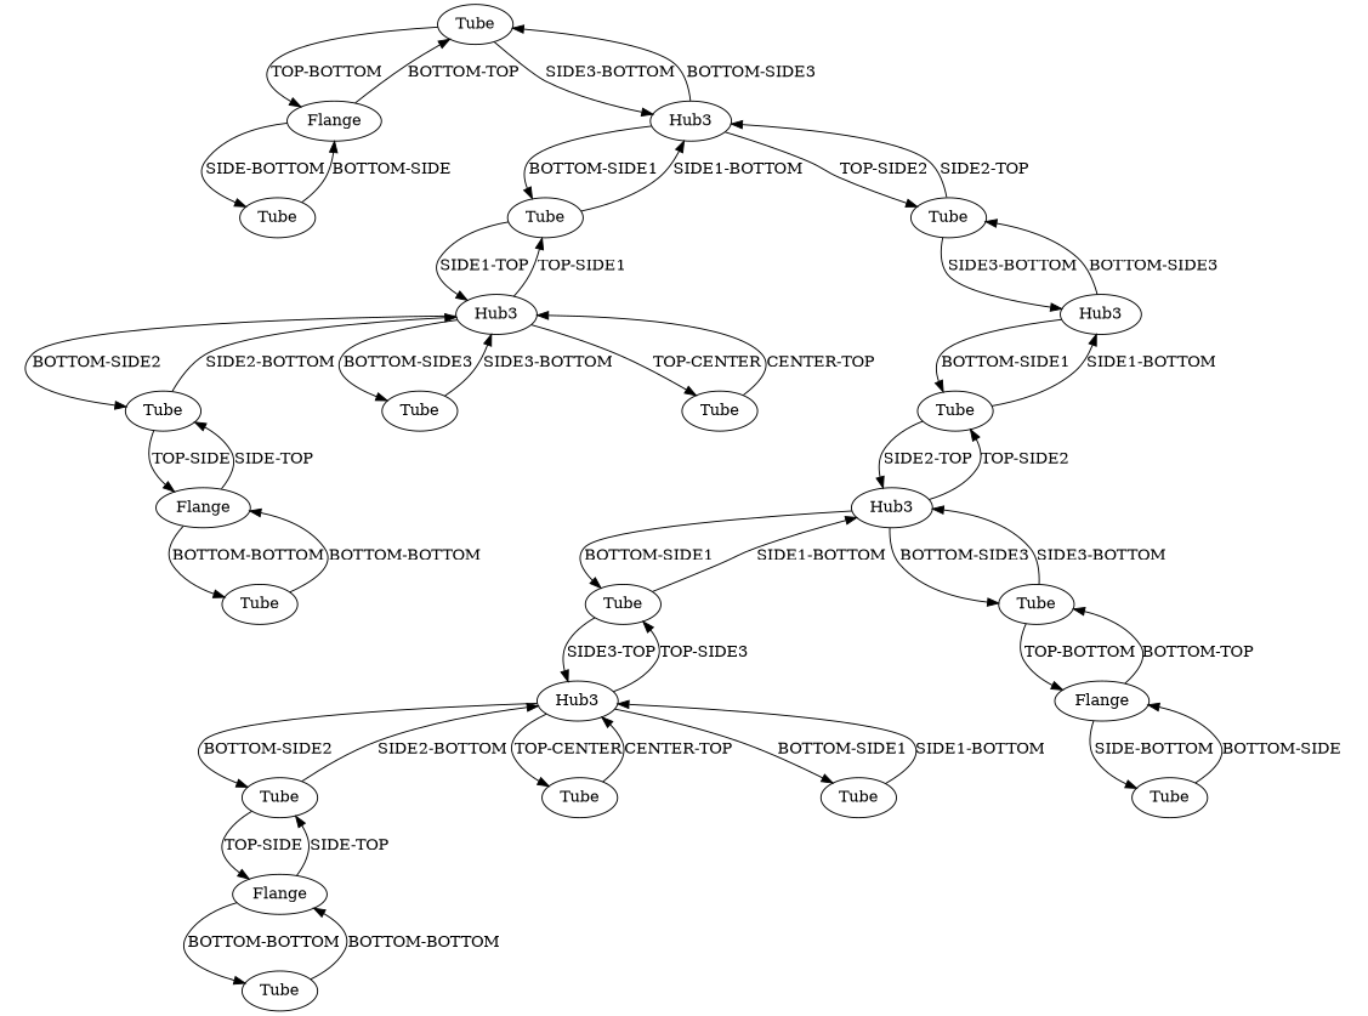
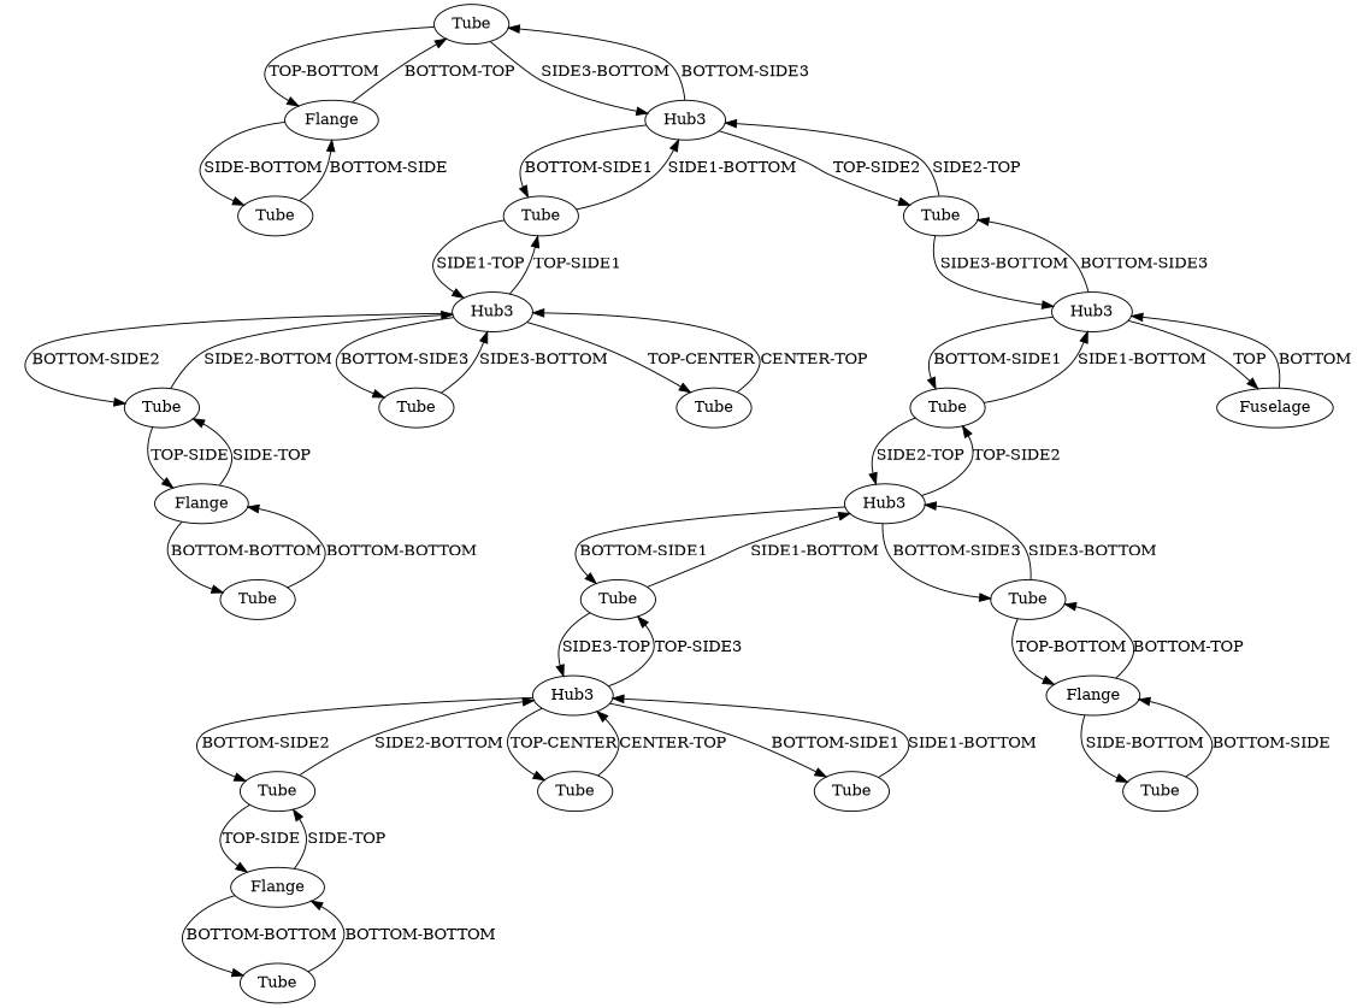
  digraph {
    n1 [instance=Tube_instance_1 label=Tube]
    n2 [instance=Flange_instance_1 label=Flange]
    n3 [instance=Hub3_instance_2 label=Hub3]
    n4 [instance=Tube_instance_2 label=Tube]
    n5 [instance=Flange_instance_2 label=Flange]
    n6 [instance=Tube_instance_3 label=Tube]
    n7 [instance=Hub3_instance_1 label=Hub3]
    n8 [instance=Hub3_instance_4 label=Hub3]
    n9 [instance=Tube_instance_4 label=Tube]
    n10 [instance=Hub3_instance_5 label=Hub3]
    n11 [instance=Tube_instance_10 label=Tube]
    n12 [instance=Tube_instance_15 label=Tube]
    n13 [instance=Tube_instance_5 label=Tube]
    n14 [instance=Flange_instance_3 label=Flange]
    n15 [instance=Tube_instance_6 label=Tube]
    n16 [instance=Flange_instance_4 label=Flange]
    n17 [instance=Tube_instance_8 label=Tube]
    n18 [instance=Tube_instance_9 label=Tube]
    n19 [instance=Tube_instance_14 label=Tube]
    n20 [instance=Tube_instance_11 label=Tube]
    n21 [instance=Tube_instance_13 label=Tube]
    n22 [instance=Tube_instance_7 label=Tube]
    n23 [instance=Hub3_instance_3 label=Hub3]
+   n24 [instance=Fuselage_instance_1 label=Fuselage]
    n25 [instance=Tube_instance_12 label=Tube]
    n26 [instance=Tube_instance_16 label=Tube]
    n1 -> n2 [label="TOP-BOTTOM"]
    n1 -> n3 [label="SIDE3-BOTTOM"]
    n2 -> n1 [label="BOTTOM-TOP"]
    n2 -> n11 [label="SIDE-BOTTOM"]
    n3 -> n1 [label="BOTTOM-SIDE3"]
    n3 -> n9 [label="BOTTOM-SIDE1"]
    n3 -> n20 [label="TOP-SIDE2"]
    n4 -> n5 [label="BOTTOM-SIDE"]
    n5 -> n4 [label="SIDE-BOTTOM"]
    n5 -> n12 [label="BOTTOM-TOP"]
    n6 -> n7 [label="SIDE3-TOP"]
    n6 -> n8 [label="SIDE1-BOTTOM"]
    n7 -> n6 [label="TOP-SIDE3"]
    n7 -> n17 [label="BOTTOM-SIDE2"]
    n7 -> n18 [label="TOP-CENTER"]
    n7 -> n19 [label="BOTTOM-SIDE1"]
    n8 -> n6 [label="BOTTOM-SIDE1"]
    n8 -> n12 [label="BOTTOM-SIDE3"]
    n8 -> n22 [label="TOP-SIDE2"]
    n9 -> n3 [label="SIDE1-BOTTOM"]
    n9 -> n10 [label="SIDE1-TOP"]
    n10 -> n9 [label="TOP-SIDE1"]
    n10 -> n13 [label="BOTTOM-SIDE2"]
    n10 -> n25 [label="BOTTOM-SIDE3"]
    n10 -> n26 [label="TOP-CENTER"]
    n11 -> n2 [label="BOTTOM-SIDE"]
    n12 -> n5 [label="TOP-BOTTOM"]
    n12 -> n8 [label="SIDE3-BOTTOM"]
    n13 -> n10 [label="SIDE2-BOTTOM"]
    n13 -> n14 [label="TOP-SIDE"]
    n14 -> n13 [label="SIDE-TOP"]
    n14 -> n21 [label="BOTTOM-BOTTOM"]
    n15 -> n16 [label="BOTTOM-BOTTOM"]
    n16 -> n15 [label="BOTTOM-BOTTOM"]
    n16 -> n17 [label="SIDE-TOP"]
    n17 -> n7 [label="SIDE2-BOTTOM"]
    n17 -> n16 [label="TOP-SIDE"]
    n18 -> n7 [label="CENTER-TOP"]
    n19 -> n7 [label="SIDE1-BOTTOM"]
    n20 -> n3 [label="SIDE2-TOP"]
    n20 -> n23 [label="SIDE3-BOTTOM"]
    n21 -> n14 [label="BOTTOM-BOTTOM"]
    n22 -> n8 [label="SIDE2-TOP"]
    n22 -> n23 [label="SIDE1-BOTTOM"]
    n23 -> n20 [label="BOTTOM-SIDE3"]
    n23 -> n22 [label="BOTTOM-SIDE1"]
+   n23 -> n24 [label=TOP]
+   n24 -> n23 [label=BOTTOM]
    n25 -> n10 [label="SIDE3-BOTTOM"]
    n26 -> n10 [label="CENTER-TOP"]
  }
